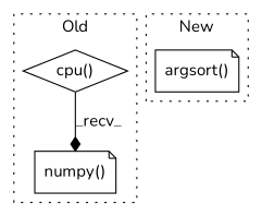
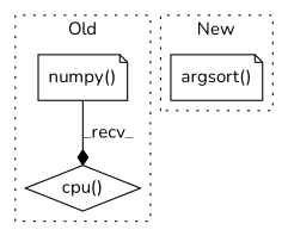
  digraph {
    fontname=Nunito
    node [a=75 s=3800 shape=note fontname=Nunito]
    n1 [l=38 label="cpu()" shape=diamond]
    n2 [l=46 label="numpy()"]
    n3 [l=32 label="argsort()" s=2809]
    subgraph cluster_1 {
      label=Old
      style=dotted
      n1
      n2
    }
    subgraph cluster_2 {
      label=New
      style=dotted
      n3
    }
-   n1 -> n2 [label=_recv_ arrowhead=diamond fontname=Nunito]
+   n2 -> n1 [label=_recv_ arrowhead=diamond fontname=Nunito]
  }
